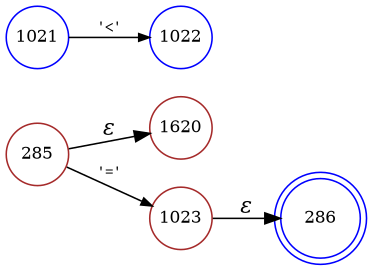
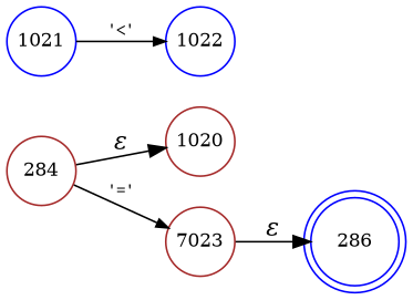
  digraph {
    rankdir=LR
    node [color=blue fixedsize=true fontsize=11 shape=circle peripheries=1]
    edge [fontname=Courier]
    n1 [label=286 shape=doublecircle width=.6 peripheries=""]
-   n2 [color=brown label=1620 width=.55]
+   n2 [color=brown label=1020 width=.55]
    n3 [label=1021 width=.55]
    n4 [label=1022 width=.55]
-   n5 [color=brown label=285 width=.55]
-   n6 [color=brown label=1023 width=.55]
+   n5 [color=brown label=284 width=.55]
+   n6 [color=brown label=7023 width=.55]
    n3 -> n4 [arrowhead=normal arrowsize=.7 fontsize=11 label="'<'"]
    n5 -> n2 [fontname="Times-Italic" label="&epsilon;"]
    n5 -> n6 [arrowhead=normal arrowsize=.7 fontsize=11 label="'='"]
    n6 -> n1 [fontname="Times-Italic" label="&epsilon;"]
  }
